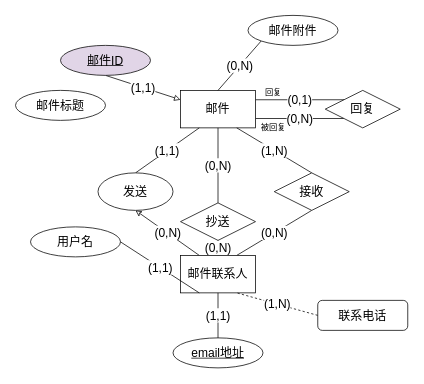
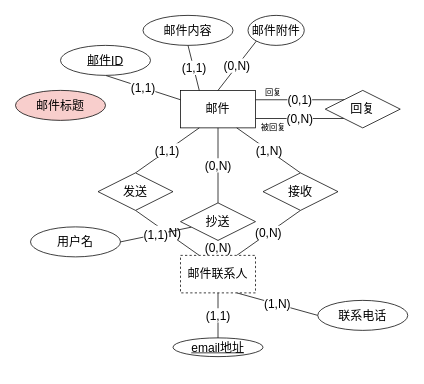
  <mxCell id="0" />
  <mxCell id="1" parent="0" />
- <mxCell id="2" value="(0,N)" style="rounded=0;orthogonalLoop=1;jettySize=auto;html=1;exitX=0.25;exitY=0;exitDx=0;exitDy=0;entryX=0.5;entryY=1;entryDx=0;entryDy=0;fontSize=16;endArrow=classic;endFill=0;" parent="1" source="5" target="23" edge="1"><mxGeometry relative="1" as="geometry" /></mxCell>
+ <mxCell id="2" value="(0,N)" style="rounded=0;orthogonalLoop=1;jettySize=auto;html=1;exitX=0.25;exitY=0;exitDx=0;exitDy=0;entryX=0.5;entryY=1;entryDx=0;entryDy=0;fontSize=16;endArrow=none;endFill=0;" parent="1" source="5" target="23" edge="1"><mxGeometry relative="1" as="geometry" /></mxCell>
  <mxCell id="3" value="(0,N)" style="edgeStyle=none;shape=connector;rounded=0;orthogonalLoop=1;jettySize=auto;html=1;exitX=0.5;exitY=0;exitDx=0;exitDy=0;entryX=0.5;entryY=1;entryDx=0;entryDy=0;labelBackgroundColor=default;strokeColor=default;fontFamily=Helvetica;fontSize=16;fontColor=default;endArrow=none;endFill=0;" parent="1" source="5" target="27" edge="1"><mxGeometry relative="1" as="geometry" /></mxCell>
  <mxCell id="4" value="(0,N)" style="edgeStyle=none;shape=connector;rounded=0;orthogonalLoop=1;jettySize=auto;html=1;exitX=0.75;exitY=0;exitDx=0;exitDy=0;entryX=0.5;entryY=1;entryDx=0;entryDy=0;labelBackgroundColor=default;strokeColor=default;fontFamily=Helvetica;fontSize=16;fontColor=default;endArrow=none;endFill=0;" parent="1" source="5" target="25" edge="1"><mxGeometry relative="1" as="geometry" /></mxCell>
- <mxCell id="5" value="&lt;font style=&quot;font-size: 16px;&quot;&gt;邮件联系人&lt;/font&gt;" style="rounded=0;whiteSpace=wrap;html=1;" parent="1" vertex="1"><mxGeometry x="240" y="340" width="100" height="50" as="geometry" /></mxCell>
- <mxCell id="6" value="(1,1)" style="edgeStyle=none;rounded=0;orthogonalLoop=1;jettySize=auto;html=1;exitX=1;exitY=0.5;exitDx=0;exitDy=0;entryX=0.25;entryY=1;entryDx=0;entryDy=0;strokeColor=default;fontSize=16;endArrow=none;endFill=0;fillColor=none;" parent="1" source="7" target="5" edge="1"><mxGeometry relative="1" as="geometry" /></mxCell>
+ <mxCell id="5" value="&lt;font style=&quot;font-size: 16px;&quot;&gt;邮件联系人&lt;/font&gt;" style="rounded=0;whiteSpace=wrap;html=1;dashed=1;" parent="1" vertex="1"><mxGeometry x="240" y="340" width="100" height="50" as="geometry" /></mxCell>
+ <mxCell id="6" value="(1,1)" style="edgeStyle=none;rounded=0;orthogonalLoop=1;jettySize=auto;html=1;exitX=1;exitY=0.5;exitDx=0;exitDy=0;strokeColor=default;fontSize=16;endArrow=none;endFill=0;fillColor=none;" parent="1" source="7" target="27" edge="1"><mxGeometry relative="1" as="geometry" /></mxCell>
  <mxCell id="7" value="用户名" style="ellipse;whiteSpace=wrap;html=1;fontSize=16;" parent="1" vertex="1"><mxGeometry x="40" y="302" width="120" height="40" as="geometry" /></mxCell>
  <mxCell id="8" value="(1,1)" style="edgeStyle=none;rounded=0;orthogonalLoop=1;jettySize=auto;html=1;exitX=0.5;exitY=0;exitDx=0;exitDy=0;entryX=0.5;entryY=1;entryDx=0;entryDy=0;strokeColor=default;fontSize=16;endArrow=none;endFill=0;fillColor=none;" parent="1" source="9" target="5" edge="1"><mxGeometry relative="1" as="geometry" /></mxCell>
- <mxCell id="9" value="&lt;u&gt;email地址&lt;/u&gt;" style="ellipse;whiteSpace=wrap;html=1;fontSize=16;" parent="1" vertex="1"><mxGeometry x="230" y="450" width="120" height="40" as="geometry" /></mxCell>
- <mxCell id="10" value="(1,N)" style="edgeStyle=none;rounded=0;orthogonalLoop=1;jettySize=auto;html=1;exitX=0;exitY=0.5;exitDx=0;exitDy=0;entryX=0.75;entryY=1;entryDx=0;entryDy=0;strokeColor=default;fontSize=16;endArrow=none;endFill=0;fillColor=none;dashed=1;" parent="1" source="11" target="5" edge="1"><mxGeometry relative="1" as="geometry" /></mxCell>
- <mxCell id="11" value="联系电话" style="whiteSpace=wrap;html=1;fontSize=16;rounded=1;" parent="1" vertex="1"><mxGeometry x="423" y="400" width="120" height="40" as="geometry" /></mxCell>
+ <mxCell id="9" value="&lt;u&gt;email地址&lt;/u&gt;" style="ellipse;whiteSpace=wrap;html=1;fontSize=16;" parent="1" vertex="1"><mxGeometry x="230" y="450" width="120" height="25" as="geometry" /></mxCell>
+ <mxCell id="10" value="(1,N)" style="edgeStyle=none;rounded=0;orthogonalLoop=1;jettySize=auto;html=1;exitX=0;exitY=0.5;exitDx=0;exitDy=0;entryX=0.75;entryY=1;entryDx=0;entryDy=0;strokeColor=default;fontSize=16;endArrow=none;endFill=0;fillColor=none;" parent="1" source="11" target="5" edge="1"><mxGeometry relative="1" as="geometry" /></mxCell>
+ <mxCell id="11" value="联系电话" style="ellipse;whiteSpace=wrap;html=1;fontSize=16;" parent="1" vertex="1"><mxGeometry x="423" y="400" width="120" height="40" as="geometry" /></mxCell>
  <mxCell id="12" value="(0,1)" style="edgeStyle=none;shape=connector;rounded=0;orthogonalLoop=1;jettySize=auto;html=1;exitX=1;exitY=0.25;exitDx=0;exitDy=0;entryX=0;entryY=0;entryDx=0;entryDy=0;labelBackgroundColor=default;strokeColor=default;fontFamily=Helvetica;fontSize=16;fontColor=default;endArrow=none;endFill=0;" parent="1" source="14" target="28" edge="1"><mxGeometry relative="1" as="geometry" /></mxCell>
  <mxCell id="13" value="(0,N)" style="edgeStyle=none;shape=connector;rounded=0;orthogonalLoop=1;jettySize=auto;html=1;exitX=1;exitY=0.75;exitDx=0;exitDy=0;entryX=0;entryY=1;entryDx=0;entryDy=0;labelBackgroundColor=default;strokeColor=default;fontFamily=Helvetica;fontSize=16;fontColor=default;endArrow=none;endFill=0;" parent="1" source="14" target="28" edge="1"><mxGeometry relative="1" as="geometry" /></mxCell>
  <mxCell id="14" value="邮件" style="rounded=0;whiteSpace=wrap;html=1;fontSize=16;" parent="1" vertex="1"><mxGeometry x="240" y="120" width="100" height="50" as="geometry" /></mxCell>
- <mxCell id="15" value="邮件标题" style="ellipse;whiteSpace=wrap;html=1;fontSize=16;" parent="1" vertex="1"><mxGeometry x="20" y="120" width="120" height="40" as="geometry" /></mxCell>
- <mxCell id="16" value="(1,1)" style="edgeStyle=none;rounded=0;orthogonalLoop=1;jettySize=auto;html=1;exitX=0.5;exitY=1;exitDx=0;exitDy=0;entryX=0;entryY=0.25;entryDx=0;entryDy=0;strokeColor=default;fontSize=16;endArrow=block;endFill=0;fillColor=none;" parent="1" source="17" target="14" edge="1"><mxGeometry relative="1" as="geometry" /></mxCell>
- <mxCell id="17" value="&lt;u&gt;邮件ID&lt;/u&gt;" style="ellipse;whiteSpace=wrap;html=1;fontSize=16;fillColor=#e1d5e7;" parent="1" vertex="1"><mxGeometry x="80" y="60" width="120" height="40" as="geometry" /></mxCell>
+ <mxCell id="15" value="邮件标题" style="ellipse;whiteSpace=wrap;html=1;fontSize=16;fillColor=#f8cecc;" parent="1" vertex="1"><mxGeometry x="20" y="120" width="120" height="40" as="geometry" /></mxCell>
+ <mxCell id="16" value="(1,1)" style="edgeStyle=none;rounded=0;orthogonalLoop=1;jettySize=auto;html=1;exitX=0.5;exitY=1;exitDx=0;exitDy=0;entryX=0;entryY=0.25;entryDx=0;entryDy=0;strokeColor=default;fontSize=16;endArrow=none;endFill=0;fillColor=none;" parent="1" source="17" target="14" edge="1"><mxGeometry relative="1" as="geometry" /></mxCell>
+ <mxCell id="17" value="&lt;u&gt;邮件ID&lt;/u&gt;" style="ellipse;whiteSpace=wrap;html=1;fontSize=16;" parent="1" vertex="1"><mxGeometry x="80" y="60" width="120" height="40" as="geometry" /></mxCell>
+ <mxCell id="18" value="(1,1)" style="edgeStyle=none;rounded=0;orthogonalLoop=1;jettySize=auto;html=1;exitX=0.5;exitY=1;exitDx=0;exitDy=0;entryX=0.25;entryY=0;entryDx=0;entryDy=0;strokeColor=default;fontSize=16;endArrow=none;endFill=0;fillColor=none;" parent="1" source="19" target="14" edge="1"><mxGeometry relative="1" as="geometry" /></mxCell>
+ <mxCell id="19" value="邮件内容" style="ellipse;whiteSpace=wrap;html=1;fontSize=16;" parent="1" vertex="1"><mxGeometry x="190" y="20" width="120" height="40" as="geometry" /></mxCell>
  <mxCell id="20" value="(0,N)" style="edgeStyle=none;rounded=0;orthogonalLoop=1;jettySize=auto;html=1;exitX=0;exitY=1;exitDx=0;exitDy=0;entryX=0.5;entryY=0;entryDx=0;entryDy=0;strokeColor=default;fontSize=16;endArrow=none;endFill=0;fillColor=none;" parent="1" source="21" target="14" edge="1"><mxGeometry relative="1" as="geometry" /></mxCell>
- <mxCell id="21" value="邮件附件" style="ellipse;whiteSpace=wrap;html=1;fontSize=16;" parent="1" vertex="1"><mxGeometry x="330" y="20" width="120" height="40" as="geometry" /></mxCell>
+ <mxCell id="21" value="邮件附件" style="ellipse;whiteSpace=wrap;html=1;fontSize=16;" parent="1" vertex="1"><mxGeometry x="330" y="20" width="75" height="40" as="geometry" /></mxCell>
  <mxCell id="22" value="(1,1)" style="edgeStyle=none;shape=connector;rounded=0;orthogonalLoop=1;jettySize=auto;html=1;exitX=0.5;exitY=0;exitDx=0;exitDy=0;entryX=0.25;entryY=1;entryDx=0;entryDy=0;labelBackgroundColor=default;strokeColor=default;fontFamily=Helvetica;fontSize=16;fontColor=default;endArrow=none;endFill=0;" parent="1" source="23" target="14" edge="1"><mxGeometry relative="1" as="geometry" /></mxCell>
- <mxCell id="23" value="&lt;font style=&quot;font-size: 16px;&quot;&gt;发送&lt;/font&gt;" style="ellipse;whiteSpace=wrap;html=1;" parent="1" vertex="1"><mxGeometry x="130" y="230" width="100" height="50" as="geometry" /></mxCell>
+ <mxCell id="23" value="&lt;font style=&quot;font-size: 16px;&quot;&gt;发送&lt;/font&gt;" style="rhombus;whiteSpace=wrap;html=1;" parent="1" vertex="1"><mxGeometry x="130" y="230" width="100" height="50" as="geometry" /></mxCell>
  <mxCell id="24" value="(1,N)" style="edgeStyle=none;shape=connector;rounded=0;orthogonalLoop=1;jettySize=auto;html=1;exitX=0.5;exitY=0;exitDx=0;exitDy=0;entryX=0.75;entryY=1;entryDx=0;entryDy=0;labelBackgroundColor=default;strokeColor=default;fontFamily=Helvetica;fontSize=16;fontColor=default;endArrow=none;endFill=0;" parent="1" source="25" target="14" edge="1"><mxGeometry relative="1" as="geometry" /></mxCell>
- <mxCell id="25" value="&lt;span style=&quot;font-size: 16px;&quot;&gt;接收&lt;/span&gt;" style="rhombus;whiteSpace=wrap;html=1;" parent="1" vertex="1"><mxGeometry x="365" y="230" width="100" height="50" as="geometry" /></mxCell>
+ <mxCell id="25" value="&lt;span style=&quot;font-size: 16px;&quot;&gt;接收&lt;/span&gt;" style="rhombus;whiteSpace=wrap;html=1;" parent="1" vertex="1"><mxGeometry x="350" y="230" width="100" height="50" as="geometry" /></mxCell>
  <mxCell id="26" value="(0,N)" style="edgeStyle=none;shape=connector;rounded=0;orthogonalLoop=1;jettySize=auto;html=1;exitX=0.5;exitY=0;exitDx=0;exitDy=0;entryX=0.5;entryY=1;entryDx=0;entryDy=0;labelBackgroundColor=default;strokeColor=default;fontFamily=Helvetica;fontSize=16;fontColor=default;endArrow=none;endFill=0;" parent="1" source="27" target="14" edge="1"><mxGeometry relative="1" as="geometry" /></mxCell>
  <mxCell id="27" value="&lt;span style=&quot;font-size: 16px;&quot;&gt;抄送&lt;/span&gt;" style="rhombus;whiteSpace=wrap;html=1;" parent="1" vertex="1"><mxGeometry x="240" y="270" width="100" height="50" as="geometry" /></mxCell>
  <mxCell id="28" value="&lt;span style=&quot;font-size: 16px;&quot;&gt;回复&lt;/span&gt;" style="rhombus;whiteSpace=wrap;html=1;" parent="1" vertex="1"><mxGeometry x="433" y="120" width="100" height="50" as="geometry" /></mxCell>
  <mxCell id="29" value="&lt;font style=&quot;font-size: 11px;&quot;&gt;回复&lt;/font&gt;" style="text;html=1;strokeColor=none;fillColor=none;align=center;verticalAlign=middle;whiteSpace=wrap;rounded=0;fontFamily=Helvetica;fontSize=16;fontColor=default;" parent="1" vertex="1"><mxGeometry x="334" y="106" width="60" height="30" as="geometry" /></mxCell>
  <mxCell id="30" value="&lt;font style=&quot;font-size: 11px;&quot;&gt;被回复&lt;/font&gt;" style="text;html=1;strokeColor=none;fillColor=none;align=center;verticalAlign=middle;whiteSpace=wrap;rounded=0;fontFamily=Helvetica;fontSize=16;fontColor=default;" parent="1" vertex="1"><mxGeometry x="334" y="152" width="60" height="30" as="geometry" /></mxCell>
